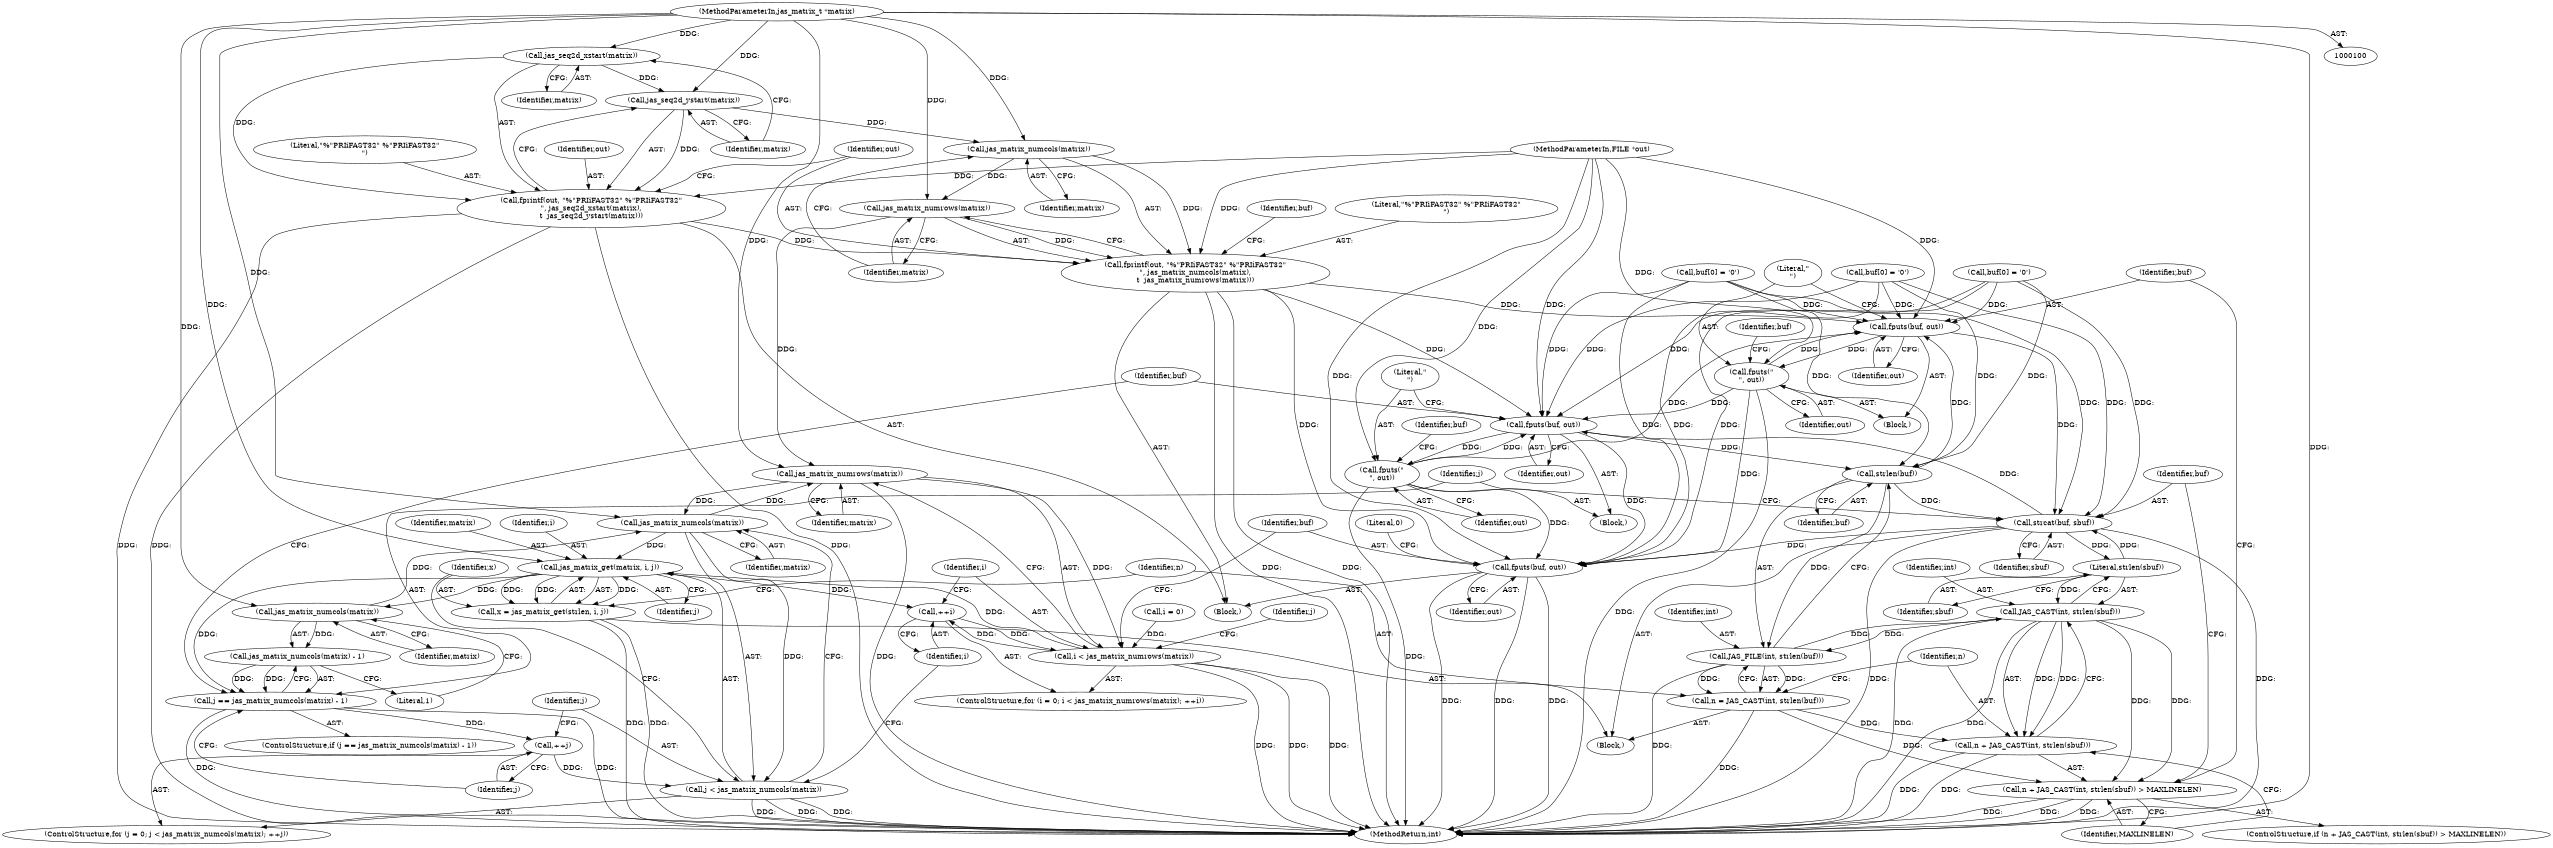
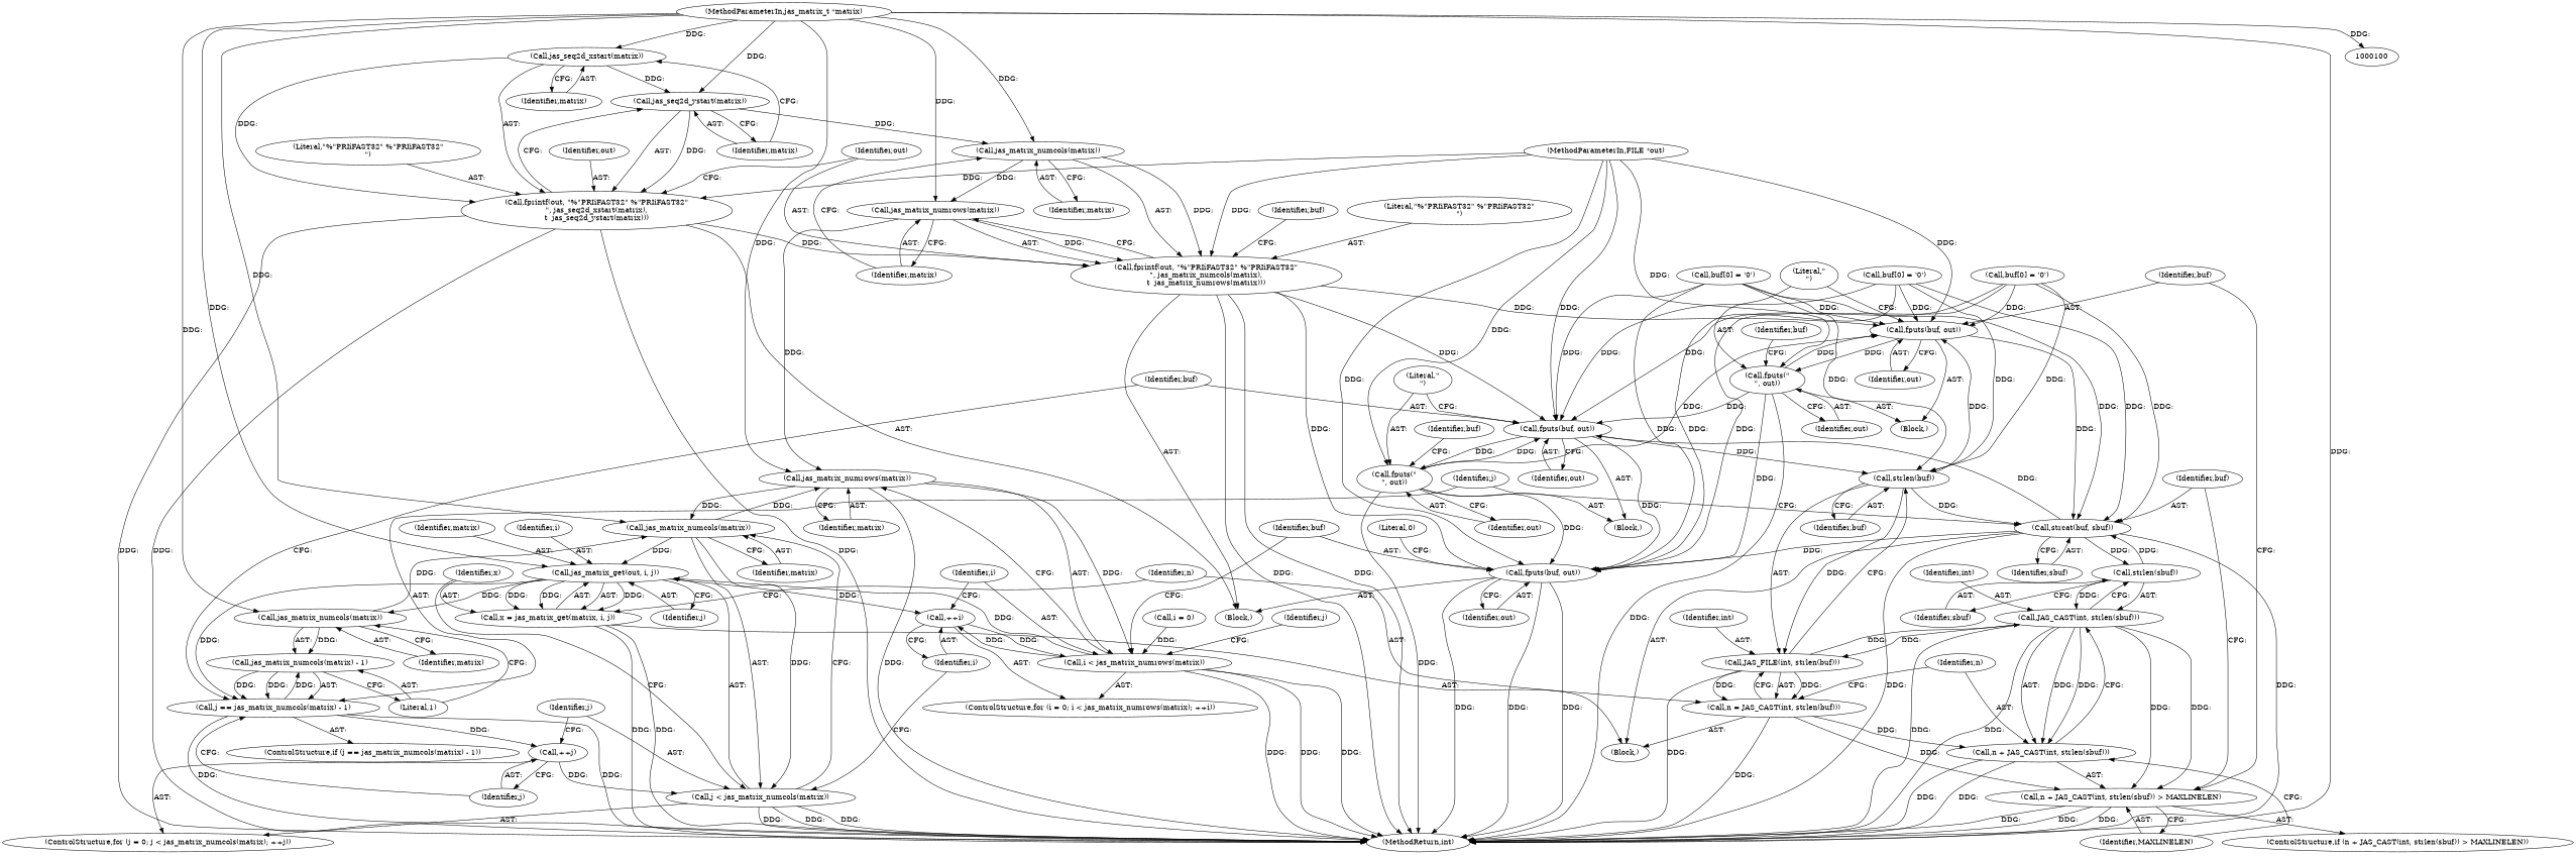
  digraph {
    n1 [label="(MethodParameterIn,jas_matrix_t *matrix)"]
    n2 [label="(Call,jas_seq2d_xstart(matrix))"]
    n3 [label="(Call,jas_seq2d_ystart(matrix))"]
    n4 [label="(Call,jas_matrix_numcols(matrix))"]
    n5 [label="(Call,jas_matrix_numrows(matrix))"]
    n6 [label="(Call,jas_matrix_numrows(matrix))"]
-   n7 [label="(Call,jas_matrix_get(matrix, i, j))"]
+   n7 [label="(Call,jas_matrix_get(out, i, j))"]
    n8 [label="(Call,jas_matrix_numcols(matrix))"]
    n9 [label="(Call,jas_matrix_numcols(matrix))"]
    n10 [label="(MethodReturn,int)"]
    1000100
    n12 [label="(Call,fprintf(out, \"%\"PRIiFAST32\" %\"PRIiFAST32\"\n\", jas_seq2d_xstart(matrix),\n\t  jas_seq2d_ystart(matrix)))"]
    n13 [label="(Identifier,matrix)"]
    n14 [label="(Identifier,matrix)"]
    n15 [label="(Call,fprintf(out, \"%\"PRIiFAST32\" %\"PRIiFAST32\"\n\", jas_matrix_numcols(matrix),\n\t  jas_matrix_numrows(matrix)))"]
    n16 [label="(Identifier,matrix)"]
    n17 [label="(Identifier,matrix)"]
    n18 [label="(Call,i < jas_matrix_numrows(matrix))"]
    n19 [label="(Identifier,matrix)"]
    n20 [label="(Call,++i)"]
-   n21 [label="(Call,x = jas_matrix_get(strlen, i, j))"]
+   n21 [label="(Call,x = jas_matrix_get(matrix, i, j))"]
    n22 [label="(Call,j == jas_matrix_numcols(matrix) - 1)"]
    n23 [label="(Identifier,j)"]
    n24 [label="(Call,jas_matrix_numcols(matrix) - 1)"]
    n25 [label="(Identifier,matrix)"]
    n26 [label="(Call,j < jas_matrix_numcols(matrix))"]
    n27 [label="(Identifier,matrix)"]
    n28 [label="(Block,)"]
    n29 [label="(Call,fputs(buf, out))"]
    n30 [label="(Call,fputs(buf, out))"]
    n31 [label="(Call,fputs(buf, out))"]
    n32 [label="(Call,fputs(\"\n\", out))"]
    n33 [label="(Call,strcat(buf, sbuf))"]
    n34 [label="(Identifier,out)"]
    n35 [label="(Block,)"]
    n36 [label="(Call,strlen(buf))"]
    n37 [label="(Call,fputs(\"\n\", out))"]
    n38 [label="(Identifier,out)"]
    n39 [label="(Block,)"]
    n40 [label="(Identifier,out)"]
    n41 [label="(Identifier,out)"]
    n42 [label="(Block,)"]
-   n43 [label="(Literal,strlen(sbuf))"]
+   n43 [label="(Call,strlen(sbuf))"]
    n44 [label="(Identifier,sbuf)"]
    n45 [label="(Call,JAS_FILE(int, strlen(buf)))"]
    n46 [label="(Identifier,buf)"]
    n47 [label="(Identifier,out)"]
    n48 [label="(Call,n = JAS_CAST(int, strlen(buf)))"]
    n49 [label="(Call,JAS_CAST(int, strlen(sbuf)))"]
    n50 [label="(Call,n + JAS_CAST(int, strlen(sbuf)) > MAXLINELEN)"]
    n51 [label="(Call,n + JAS_CAST(int, strlen(sbuf)))"]
    n52 [label="(Identifier,MAXLINELEN)"]
    n53 [label="(ControlStructure,if (n + JAS_CAST(int, strlen(sbuf)) > MAXLINELEN))"]
    n54 [label="(Identifier,sbuf)"]
    n55 [label="(ControlStructure,for (i = 0; i < jas_matrix_numrows(matrix); ++i))"]
    n56 [label="(Identifier,i)"]
    n57 [label="(Call,++j)"]
    n58 [label="(ControlStructure,if (j == jas_matrix_numcols(matrix) - 1))"]
    n59 [label="(Identifier,j)"]
    n60 [label="(ControlStructure,for (j = 0; j < jas_matrix_numcols(matrix); ++j))"]
    n61 [label="(Literal,1)"]
    n62 [label="(Literal,\"\n\")"]
    n63 [label="(Literal,\"%\"PRIiFAST32\" %\"PRIiFAST32\"\n\")"]
    n64 [label="(Identifier,x)"]
    n65 [label="(Identifier,out)"]
    n66 [label="(Identifier,buf)"]
    n67 [label="(Literal,0)"]
    n68 [label="(Literal,\"\n\")"]
    n69 [label="(Identifier,i)"]
    n70 [label="(Call,buf[0] = '\0')"]
    n71 [label="(Call,buf[0] = '\0')"]
    n72 [label="(Identifier,buf)"]
    n73 [label="(MethodParameterIn,FILE *out)"]
    n74 [label="(Call,i = 0)"]
    n75 [label="(Identifier,buf)"]
    n76 [label="(Identifier,buf)"]
    n77 [label="(Identifier,n)"]
    n78 [label="(Identifier,matrix)"]
    n79 [label="(Identifier,buf)"]
    n80 [label="(Identifier,i)"]
    n81 [label="(Call,buf[0] = '\0')"]
    n82 [label="(Identifier,j)"]
    n83 [label="(Identifier,int)"]
    n84 [label="(Identifier,j)"]
    n85 [label="(Identifier,n)"]
    n86 [label="(Identifier,out)"]
    n87 [label="(Identifier,int)"]
    n88 [label="(Identifier,buf)"]
    n89 [label="(Identifier,j)"]
    n90 [label="(Identifier,buf)"]
    n91 [label="(Literal,\"%\"PRIiFAST32\" %\"PRIiFAST32\"\n\")"]
    n1 -> n2 [label="DDG: "]
    n1 -> n3 [label="DDG: "]
    n1 -> n4 [label="DDG: "]
    n1 -> n5 [label="DDG: "]
    n1 -> n6 [label="DDG: "]
    n1 -> n7 [label="DDG: "]
    n1 -> n8 [label="DDG: "]
    n1 -> n9 [label="DDG: "]
    n1 -> n10 [label="DDG: "]
-   n1 -> 1000100 [label="AST: "]
+   n1 -> 1000100 [label="DDG: "]
    n2 -> n3 [label="DDG: "]
    n2 -> n12 [label="AST: "]
    n2 -> n12 [label="DDG: "]
    n2 -> n13 [label="CFG: "]
    n3 -> n4 [label="DDG: "]
    n3 -> n12 [label="AST: "]
    n3 -> n12 [label="DDG: "]
    n3 -> n14 [label="CFG: "]
    n4 -> n5 [label="DDG: "]
    n4 -> n15 [label="AST: "]
    n4 -> n15 [label="DDG: "]
    n4 -> n16 [label="CFG: "]
    n5 -> n6 [label="DDG: "]
    n5 -> n15 [label="AST: "]
    n5 -> n15 [label="DDG: "]
    n5 -> n17 [label="CFG: "]
    n6 -> n9 [label="DDG: "]
    n6 -> n10 [label="DDG: "]
    n6 -> n18 [label="AST: "]
    n6 -> n18 [label="DDG: "]
    n6 -> n19 [label="CFG: "]
    n7 -> n8 [label="DDG: "]
    n7 -> n20 [label="DDG: "]
    n7 -> n21 [label="AST: "]
    n7 -> n21 [label="DDG: "]
    n7 -> n21 [label="DDG: "]
    n7 -> n21 [label="DDG: "]
    n7 -> n22 [label="DDG: "]
    n7 -> n23 [label="CFG: "]
    n8 -> n9 [label="DDG: "]
    n8 -> n24 [label="AST: "]
    n8 -> n24 [label="DDG: "]
    n8 -> n25 [label="CFG: "]
    n9 -> n6 [label="DDG: "]
    n9 -> n7 [label="DDG: "]
    n9 -> n26 [label="AST: "]
    n9 -> n26 [label="DDG: "]
    n9 -> n27 [label="CFG: "]
    n12 -> n3 [label="CFG: "]
    n12 -> n10 [label="DDG: "]
    n12 -> n10 [label="DDG: "]
    n12 -> n10 [label="DDG: "]
    n12 -> n15 [label="DDG: "]
    n12 -> n28 [label="AST: "]
    n13 -> n2 [label="AST: "]
    n14 -> n2 [label="CFG: "]
    n14 -> n3 [label="AST: "]
    n15 -> n5 [label="CFG: "]
    n15 -> n10 [label="DDG: "]
    n15 -> n10 [label="DDG: "]
    n15 -> n28 [label="AST: "]
    n15 -> n29 [label="DDG: "]
    n15 -> n30 [label="DDG: "]
    n15 -> n31 [label="DDG: "]
    n16 -> n4 [label="AST: "]
    n17 -> n4 [label="CFG: "]
    n17 -> n5 [label="AST: "]
    n18 -> n6 [label="CFG: "]
    n18 -> n7 [label="DDG: "]
    n18 -> n10 [label="DDG: "]
    n18 -> n10 [label="DDG: "]
    n18 -> n10 [label="DDG: "]
    n18 -> n20 [label="DDG: "]
    n18 -> n55 [label="AST: "]
    n19 -> n6 [label="AST: "]
    n20 -> n18 [label="DDG: "]
    n20 -> n55 [label="AST: "]
    n20 -> n56 [label="CFG: "]
    n21 -> n7 [label="AST: "]
    n21 -> n10 [label="DDG: "]
    n21 -> n10 [label="DDG: "]
    n21 -> n42 [label="AST: "]
    n22 -> n10 [label="DDG: "]
    n22 -> n10 [label="DDG: "]
-   n22 -> n24 [label="CFG: "]
+   n22 -> n24 [label="DDG: "]
    n22 -> n57 [label="DDG: "]
    n22 -> n58 [label="AST: "]
    n23 -> n7 [label="AST: "]
    n24 -> n22 [label="AST: "]
    n24 -> n22 [label="DDG: "]
    n24 -> n22 [label="DDG: "]
    n24 -> n61 [label="CFG: "]
    n25 -> n8 [label="AST: "]
    n26 -> n7 [label="AST: "]
    n26 -> n9 [label="CFG: "]
    n26 -> n10 [label="DDG: "]
    n26 -> n10 [label="DDG: "]
    n26 -> n10 [label="DDG: "]
    n26 -> n60 [label="AST: "]
    n27 -> n9 [label="AST: "]
    n29 -> n32 [label="DDG: "]
    n29 -> n33 [label="DDG: "]
    n29 -> n34 [label="CFG: "]
    n29 -> n35 [label="AST: "]
    n30 -> n31 [label="DDG: "]
    n30 -> n36 [label="DDG: "]
    n30 -> n37 [label="DDG: "]
    n30 -> n38 [label="CFG: "]
    n30 -> n39 [label="AST: "]
    n31 -> n10 [label="DDG: "]
    n31 -> n10 [label="DDG: "]
    n31 -> n10 [label="DDG: "]
    n31 -> n28 [label="AST: "]
    n31 -> n40 [label="CFG: "]
    n32 -> n10 [label="DDG: "]
    n32 -> n29 [label="DDG: "]
    n32 -> n30 [label="DDG: "]
    n32 -> n31 [label="DDG: "]
    n32 -> n35 [label="AST: "]
    n32 -> n41 [label="CFG: "]
    n33 -> n10 [label="DDG: "]
    n33 -> n10 [label="DDG: "]
    n33 -> n30 [label="DDG: "]
    n33 -> n31 [label="DDG: "]
    n33 -> n42 [label="AST: "]
    n33 -> n43 [label="DDG: "]
    n33 -> n44 [label="CFG: "]
    n34 -> n29 [label="AST: "]
    n36 -> n29 [label="DDG: "]
    n36 -> n33 [label="DDG: "]
    n36 -> n45 [label="AST: "]
    n36 -> n45 [label="DDG: "]
    n36 -> n46 [label="CFG: "]
    n37 -> n10 [label="DDG: "]
    n37 -> n29 [label="DDG: "]
    n37 -> n30 [label="DDG: "]
    n37 -> n31 [label="DDG: "]
    n37 -> n39 [label="AST: "]
    n37 -> n47 [label="CFG: "]
    n38 -> n30 [label="AST: "]
    n40 -> n31 [label="AST: "]
    n41 -> n32 [label="AST: "]
    n43 -> n33 [label="DDG: "]
    n43 -> n49 [label="AST: "]
    n43 -> n49 [label="DDG: "]
    n43 -> n54 [label="CFG: "]
    n44 -> n33 [label="AST: "]
    n45 -> n10 [label="DDG: "]
    n45 -> n36 [label="CFG: "]
    n45 -> n48 [label="AST: "]
    n45 -> n48 [label="DDG: "]
    n45 -> n48 [label="DDG: "]
    n45 -> n49 [label="DDG: "]
    n46 -> n36 [label="AST: "]
    n47 -> n37 [label="AST: "]
    n48 -> n10 [label="DDG: "]
    n48 -> n42 [label="AST: "]
    n48 -> n45 [label="CFG: "]
    n48 -> n50 [label="DDG: "]
    n48 -> n51 [label="DDG: "]
    n49 -> n10 [label="DDG: "]
    n49 -> n10 [label="DDG: "]
    n49 -> n43 [label="CFG: "]
    n49 -> n45 [label="DDG: "]
    n49 -> n50 [label="DDG: "]
    n49 -> n50 [label="DDG: "]
    n49 -> n51 [label="AST: "]
    n49 -> n51 [label="DDG: "]
    n49 -> n51 [label="DDG: "]
    n50 -> n10 [label="DDG: "]
    n50 -> n10 [label="DDG: "]
    n50 -> n10 [label="DDG: "]
    n50 -> n52 [label="CFG: "]
    n50 -> n53 [label="AST: "]
    n51 -> n10 [label="DDG: "]
    n51 -> n10 [label="DDG: "]
    n51 -> n49 [label="CFG: "]
    n51 -> n50 [label="AST: "]
    n52 -> n50 [label="AST: "]
    n52 -> n51 [label="CFG: "]
    n54 -> n43 [label="AST: "]
    n56 -> n20 [label="AST: "]
    n56 -> n26 [label="CFG: "]
    n57 -> n26 [label="DDG: "]
    n57 -> n59 [label="CFG: "]
    n57 -> n60 [label="AST: "]
    n59 -> n22 [label="CFG: "]
    n59 -> n57 [label="AST: "]
    n61 -> n8 [label="CFG: "]
+   n61 -> n24 [label="AST: "]
    n62 -> n29 [label="CFG: "]
    n62 -> n32 [label="AST: "]
    n63 -> n12 [label="AST: "]
    n64 -> n21 [label="AST: "]
    n64 -> n26 [label="CFG: "]
    n65 -> n12 [label="CFG: "]
    n65 -> n15 [label="AST: "]
    n66 -> n18 [label="CFG: "]
    n66 -> n31 [label="AST: "]
    n67 -> n31 [label="CFG: "]
    n68 -> n30 [label="CFG: "]
    n68 -> n37 [label="AST: "]
    n69 -> n18 [label="AST: "]
    n69 -> n20 [label="CFG: "]
    n70 -> n29 [label="DDG: "]
    n70 -> n30 [label="DDG: "]
    n70 -> n31 [label="DDG: "]
    n70 -> n33 [label="DDG: "]
    n70 -> n36 [label="DDG: "]
    n71 -> n29 [label="DDG: "]
    n71 -> n30 [label="DDG: "]
    n71 -> n31 [label="DDG: "]
    n71 -> n33 [label="DDG: "]
    n71 -> n36 [label="DDG: "]
    n72 -> n37 [label="CFG: "]
    n73 -> n12 [label="DDG: "]
    n73 -> n15 [label="DDG: "]
    n73 -> n29 [label="DDG: "]
    n73 -> n30 [label="DDG: "]
    n73 -> n31 [label="DDG: "]
    n73 -> n32 [label="DDG: "]
    n73 -> n37 [label="DDG: "]
    n74 -> n18 [label="DDG: "]
    n75 -> n29 [label="AST: "]
    n75 -> n50 [label="CFG: "]
    n76 -> n15 [label="CFG: "]
    n77 -> n21 [label="CFG: "]
    n77 -> n48 [label="AST: "]
    n78 -> n7 [label="AST: "]
    n79 -> n33 [label="AST: "]
    n79 -> n50 [label="CFG: "]
    n80 -> n7 [label="AST: "]
    n81 -> n29 [label="DDG: "]
    n81 -> n30 [label="DDG: "]
    n81 -> n31 [label="DDG: "]
    n81 -> n33 [label="DDG: "]
    n81 -> n36 [label="DDG: "]
    n82 -> n22 [label="AST: "]
    n82 -> n33 [label="CFG: "]
    n83 -> n49 [label="AST: "]
    n84 -> n26 [label="AST: "]
    n84 -> n57 [label="CFG: "]
    n85 -> n48 [label="CFG: "]
    n85 -> n51 [label="AST: "]
    n86 -> n12 [label="AST: "]
    n87 -> n45 [label="AST: "]
    n88 -> n32 [label="CFG: "]
    n89 -> n18 [label="CFG: "]
    n90 -> n22 [label="CFG: "]
    n90 -> n30 [label="AST: "]
    n91 -> n15 [label="AST: "]
  }
